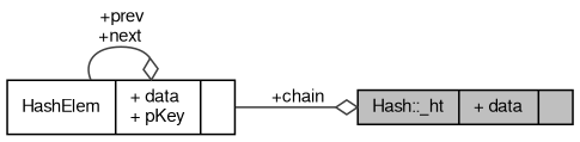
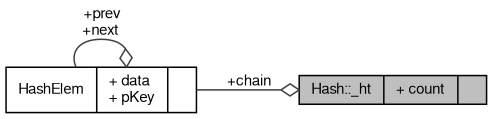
  digraph {
    rankdir=LR
    node [color=black fontname=FreeSans fontsize=10 shape=record style=filled]
    edge [arrowhead=odiamond color=grey25 fontname=FreeSans fontsize=10 labelfontname=FreeSans labelfontsize=10 style=solid]
-   n1 [fillcolor=grey75 fontcolor=black height=0.2 label="{Hash::_ht\n|+ data\l|}" width=0.4]
+   n1 [fillcolor=grey75 fontcolor=black height=0.2 label="{Hash::_ht\n|+ count\l|}" width=0.4]
    n2 [fillcolor=white height=0.2 label="{HashElem\n|+ data\l+ pKey\l|}" width=0.4]
    n2 -> n1 [label=" +chain"]
    n2 -> n2 [label=" +prev\n+next"]
  }
